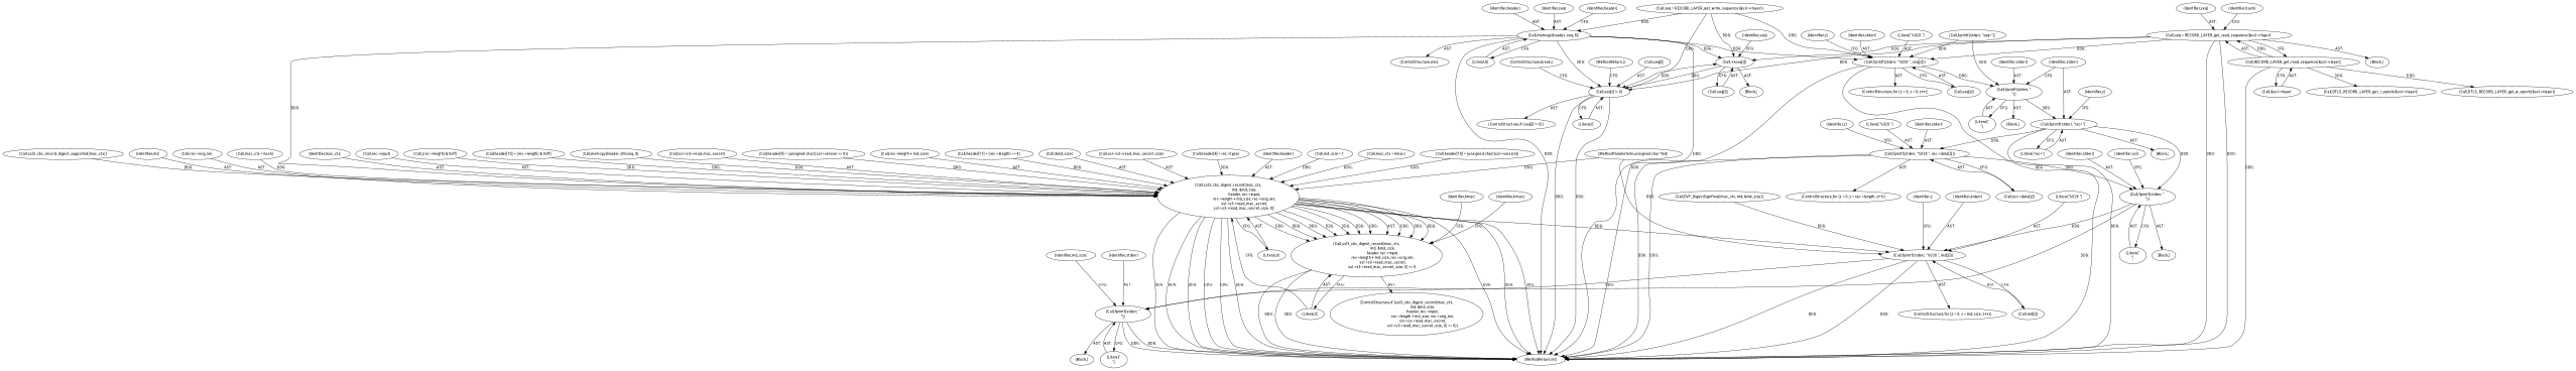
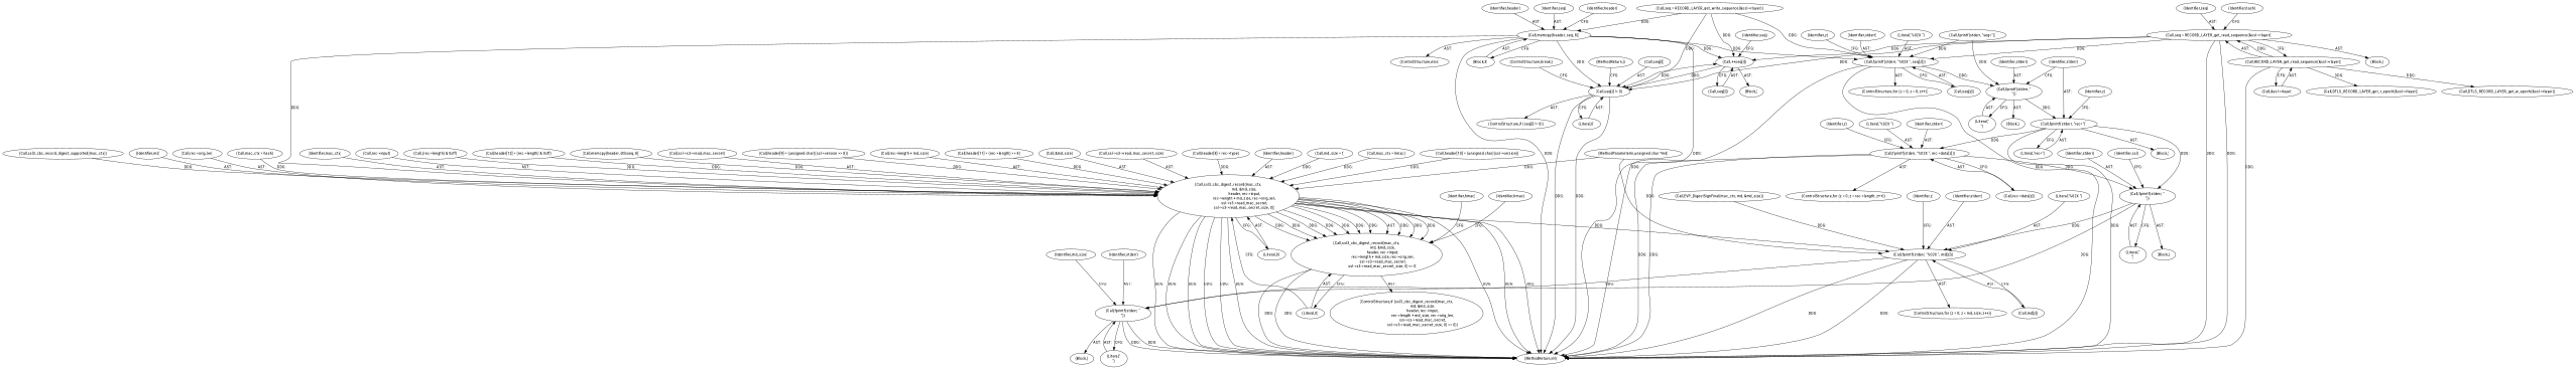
  digraph {
    fontname="Roboto Condensed"
    node [fontname="Roboto Condensed"]
    edge [fontname="Roboto Condensed"]
    n1 [label="(Call,seq = RECORD_LAYER_get_read_sequence(&ssl->rlayer))"]
    n2 [label="(Call,RECORD_LAYER_get_read_sequence(&ssl->rlayer))"]
    n3 [label="(Call,fprintf(stderr, \"%02X \", seq[z]))"]
    n4 [label="(Call,++seq[i])"]
    n5 [label="(Call,seq[i] != 0)"]
    n6 [label="(MethodReturn,int)"]
    n7 [label="(Block,)"]
    n8 [label="(Call,DTLS_RECORD_LAYER_get_w_epoch(&ssl->rlayer))"]
    n9 [label="(Call,&ssl->rlayer)"]
    n10 [label="(Call,DTLS_RECORD_LAYER_get_r_epoch(&ssl->rlayer))"]
    n11 [label="(Call,memcpy(header, seq, 8))"]
    n12 [label="(Call,ssl3_cbc_digest_record(mac_ctx,\n                                   md, &md_size,\n                                   header, rec->input,\n                                   rec->length + md_size, rec->orig_len,\n                                   ssl->s3->read_mac_secret,\n                                   ssl->s3->read_mac_secret_size, 0))"]
    n13 [label="(ControlStructure,else)"]
-   n14 [label="(Literal,8)"]
+   n14 [label="(Block,8)"]
    n15 [label="(Call,fprintf(stderr, \"\n\"))"]
    n16 [label="(ControlStructure,for (z = 0; z < 8; z++))"]
    n17 [label="(Call,seq[z])"]
    n18 [label="(Call,seq[i])"]
    n19 [label="(Block,)"]
    n20 [label="(ControlStructure,if (seq[i] != 0))"]
    n21 [label="(Literal,0)"]
    n22 [label="(Call,ssl3_cbc_digest_record(mac_ctx,\n                                   md, &md_size,\n                                   header, rec->input,\n                                   rec->length + md_size, rec->orig_len,\n                                   ssl->s3->read_mac_secret,\n                                   ssl->s3->read_mac_secret_size, 0) <= 0)"]
    n23 [label="(Call,fprintf(stderr, \"%02X \", md[z]))"]
    n24 [label="(Literal,0)"]
    n25 [label="(ControlStructure,if (ssl3_cbc_digest_record(mac_ctx,\n                                   md, &md_size,\n                                   header, rec->input,\n                                   rec->length + md_size, rec->orig_len,\n                                   ssl->s3->read_mac_secret,\n                                   ssl->s3->read_mac_secret_size, 0) <= 0))"]
    n26 [label="(Literal,0)"]
    n27 [label="(Call,fprintf(stderr, \"\n\"))"]
    n28 [label="(Call,md[z])"]
    n29 [label="(ControlStructure,for (z = 0; z < md_size; z++))"]
    n30 [label="(Block,)"]
    n31 [label="(Literal,\"\n\")"]
    n32 [label="(Call,fprintf(stderr, \"rec=\"))"]
    n33 [label="(Literal,\"\n\")"]
    n34 [label="(Block,)"]
    n35 [label="(Call,fprintf(stderr, \"%02X \", rec->data[z]))"]
    n36 [label="(Call,fprintf(stderr, \"\n\"))"]
    n37 [label="(Literal,\"rec=\")"]
    n38 [label="(Block,)"]
    n39 [label="(Call,rec->data[z])"]
    n40 [label="(ControlStructure,for (z = 0; z < rec->length; z++))"]
    n41 [label="(Literal,\"\n\")"]
    n42 [label="(Block,)"]
    n43 [label="(Identifier,md)"]
    n44 [label="(Identifier,stderr)"]
    n45 [label="(Identifier,md_size)"]
    n46 [label="(Identifier,stderr)"]
    n47 [label="(Call,rec->input)"]
    n48 [label="(Call,fprintf(stderr, \"seq=\"))"]
    n49 [label="(Call,rec->orig_len)"]
    n50 [label="(Identifier,ssl)"]
    n51 [label="(Identifier,hmac)"]
    n52 [label="(Call,mac_ctx = hash)"]
    n53 [label="(Identifier,mac_ctx)"]
    n54 [label="(Call,(rec->length) & 0xff)"]
    n55 [label="(Identifier,header)"]
    n56 [label="(Call,header[12] = (rec->length) & 0xff)"]
    n57 [label="(Identifier,stderr)"]
    n58 [label="(Identifier,stderr)"]
    n59 [label="(Literal,\"%02X \")"]
    n60 [label="(MethodParameterIn,unsigned char *md)"]
    n61 [label="(Call,memcpy(header, dtlsseq, 8))"]
    n62 [label="(Call,ssl->s3->read_mac_secret)"]
    n63 [label="(Call,header[9] = (unsigned char)(ssl->version >> 8))"]
    n64 [label="(Identifier,z)"]
    n65 [label="(Call,rec->length + md_size)"]
    n66 [label="(Call,seq = RECORD_LAYER_get_write_sequence(&ssl->rlayer))"]
    n67 [label="(Call,header[11] = (rec->length) >> 8)"]
    n68 [label="(Identifier,header)"]
    n69 [label="(Identifier,stderr)"]
    n70 [label="(Call,&md_size)"]
    n71 [label="(Identifier,hmac)"]
    n72 [label="(Identifier,z)"]
    n73 [label="(Call,ssl->s3->read_mac_secret_size)"]
    n74 [label="(Call,header[8] = rec->type)"]
    n75 [label="(Call,EVP_DigestSignFinal(mac_ctx, md, &md_size))"]
    n76 [label="(Call,seq[i])"]
    n77 [label="(ControlStructure,break;)"]
    n78 [label="(Identifier,seq)"]
    n79 [label="(Literal,\"%02X \")"]
    n80 [label="(Identifier,stderr)"]
    n81 [label="(MethodReturn,i)"]
    n82 [label="(Identifier,header)"]
    n83 [label="(Call,md_size = t)"]
    n84 [label="(Identifier,seq)"]
    n85 [label="(Call,mac_ctx = hmac)"]
    n86 [label="(Identifier,seq)"]
    n87 [label="(Identifier,hash)"]
    n88 [label="(Identifier,z)"]
    n89 [label="(Call,header[10] = (unsigned char)(ssl->version))"]
    n90 [label="(Call,ssl3_cbc_record_digest_supported(mac_ctx))"]
    n91 [label="(Literal,\"%02X \")"]
    n92 [label="(Identifier,z)"]
    n93 [label="(Identifier,stderr)"]
    n1 -> n2 [label="CFG: "]
    n1 -> n3 [label="DDG: "]
    n1 -> n4 [label="DDG: "]
    n1 -> n5 [label="DDG: "]
    n1 -> n6 [label="DDG: "]
    n1 -> n6 [label="DDG: "]
    n1 -> n7 [label="AST: "]
    n2 -> n1 [label="AST: "]
    n2 -> n1 [label="DDG: "]
    n2 -> n6 [label="DDG: "]
    n2 -> n8 [label="DDG: "]
    n2 -> n9 [label="CFG: "]
    n2 -> n10 [label="DDG: "]
    n3 -> n6 [label="DDG: "]
    n3 -> n6 [label="DDG: "]
    n3 -> n15 [label="DDG: "]
    n3 -> n16 [label="AST: "]
    n3 -> n17 [label="CFG: "]
    n4 -> n5 [label="DDG: "]
    n4 -> n18 [label="CFG: "]
    n4 -> n19 [label="AST: "]
    n5 -> n4 [label="DDG: "]
    n5 -> n6 [label="DDG: "]
    n5 -> n6 [label="DDG: "]
    n5 -> n20 [label="AST: "]
    n5 -> n21 [label="CFG: "]
    n9 -> n2 [label="AST: "]
    n11 -> n3 [label="DDG: "]
    n11 -> n4 [label="DDG: "]
    n11 -> n5 [label="DDG: "]
    n11 -> n6 [label="DDG: "]
    n11 -> n6 [label="DDG: "]
    n11 -> n12 [label="DDG: "]
    n11 -> n13 [label="AST: "]
    n11 -> n14 [label="CFG: "]
    n12 -> n6 [label="DDG: "]
    n12 -> n6 [label="DDG: "]
    n12 -> n6 [label="DDG: "]
    n12 -> n6 [label="DDG: "]
    n12 -> n6 [label="DDG: "]
    n12 -> n6 [label="DDG: "]
    n12 -> n6 [label="DDG: "]
    n12 -> n6 [label="DDG: "]
    n12 -> n6 [label="DDG: "]
    n12 -> n22 [label="AST: "]
    n12 -> n22 [label="DDG: "]
    n12 -> n22 [label="DDG: "]
    n12 -> n22 [label="DDG: "]
    n12 -> n22 [label="DDG: "]
    n12 -> n22 [label="DDG: "]
    n12 -> n22 [label="DDG: "]
    n12 -> n22 [label="DDG: "]
    n12 -> n22 [label="DDG: "]
    n12 -> n22 [label="DDG: "]
    n12 -> n22 [label="DDG: "]
    n12 -> n23 [label="DDG: "]
    n12 -> n24 [label="CFG: "]
    n14 -> n11 [label="AST: "]
    n15 -> n32 [label="DDG: "]
    n15 -> n33 [label="CFG: "]
    n15 -> n34 [label="AST: "]
    n17 -> n3 [label="AST: "]
    n18 -> n4 [label="AST: "]
    n21 -> n5 [label="AST: "]
    n22 -> n6 [label="DDG: "]
    n22 -> n6 [label="DDG: "]
    n22 -> n25 [label="AST: "]
    n22 -> n26 [label="CFG: "]
    n23 -> n6 [label="DDG: "]
    n23 -> n6 [label="DDG: "]
    n23 -> n27 [label="DDG: "]
    n23 -> n28 [label="CFG: "]
    n23 -> n29 [label="AST: "]
    n24 -> n12 [label="AST: "]
    n26 -> n12 [label="CFG: "]
    n26 -> n22 [label="AST: "]
    n27 -> n6 [label="DDG: "]
    n27 -> n6 [label="DDG: "]
    n27 -> n30 [label="AST: "]
    n27 -> n31 [label="CFG: "]
    n28 -> n23 [label="AST: "]
    n31 -> n27 [label="AST: "]
    n32 -> n6 [label="DDG: "]
    n32 -> n35 [label="DDG: "]
    n32 -> n36 [label="DDG: "]
    n32 -> n37 [label="CFG: "]
    n32 -> n38 [label="AST: "]
    n33 -> n15 [label="AST: "]
    n35 -> n6 [label="DDG: "]
    n35 -> n6 [label="DDG: "]
    n35 -> n36 [label="DDG: "]
    n35 -> n39 [label="CFG: "]
    n35 -> n40 [label="AST: "]
    n36 -> n23 [label="DDG: "]
    n36 -> n27 [label="DDG: "]
    n36 -> n41 [label="CFG: "]
    n36 -> n42 [label="AST: "]
    n37 -> n32 [label="AST: "]
    n39 -> n35 [label="AST: "]
    n41 -> n36 [label="AST: "]
    n43 -> n12 [label="AST: "]
    n44 -> n15 [label="CFG: "]
    n44 -> n32 [label="AST: "]
    n45 -> n27 [label="CFG: "]
    n46 -> n23 [label="AST: "]
    n47 -> n12 [label="AST: "]
    n48 -> n3 [label="DDG: "]
    n48 -> n15 [label="DDG: "]
    n49 -> n12 [label="AST: "]
    n50 -> n36 [label="CFG: "]
    n51 -> n22 [label="CFG: "]
    n52 -> n12 [label="DDG: "]
    n53 -> n12 [label="AST: "]
    n54 -> n12 [label="DDG: "]
    n55 -> n11 [label="CFG: "]
    n56 -> n12 [label="DDG: "]
    n57 -> n36 [label="AST: "]
    n58 -> n27 [label="AST: "]
    n59 -> n23 [label="AST: "]
    n60 -> n12 [label="DDG: "]
    n60 -> n23 [label="DDG: "]
    n61 -> n12 [label="DDG: "]
    n62 -> n12 [label="AST: "]
    n63 -> n12 [label="DDG: "]
    n64 -> n3 [label="CFG: "]
    n65 -> n12 [label="AST: "]
    n66 -> n3 [label="DDG: "]
    n66 -> n4 [label="DDG: "]
    n66 -> n5 [label="DDG: "]
    n66 -> n11 [label="DDG: "]
    n67 -> n12 [label="DDG: "]
    n68 -> n11 [label="AST: "]
    n69 -> n3 [label="AST: "]
    n70 -> n12 [label="AST: "]
    n71 -> n22 [label="CFG: "]
    n72 -> n35 [label="CFG: "]
    n73 -> n12 [label="AST: "]
    n74 -> n12 [label="DDG: "]
    n75 -> n23 [label="DDG: "]
    n76 -> n5 [label="AST: "]
    n77 -> n5 [label="CFG: "]
    n78 -> n11 [label="AST: "]
    n79 -> n35 [label="AST: "]
    n80 -> n15 [label="AST: "]
    n81 -> n5 [label="CFG: "]
    n82 -> n12 [label="AST: "]
    n83 -> n12 [label="DDG: "]
    n84 -> n1 [label="AST: "]
    n85 -> n12 [label="DDG: "]
    n86 -> n4 [label="CFG: "]
    n87 -> n1 [label="CFG: "]
    n88 -> n32 [label="CFG: "]
    n89 -> n12 [label="DDG: "]
    n90 -> n12 [label="DDG: "]
    n91 -> n3 [label="AST: "]
    n92 -> n23 [label="CFG: "]
    n93 -> n35 [label="AST: "]
  }
